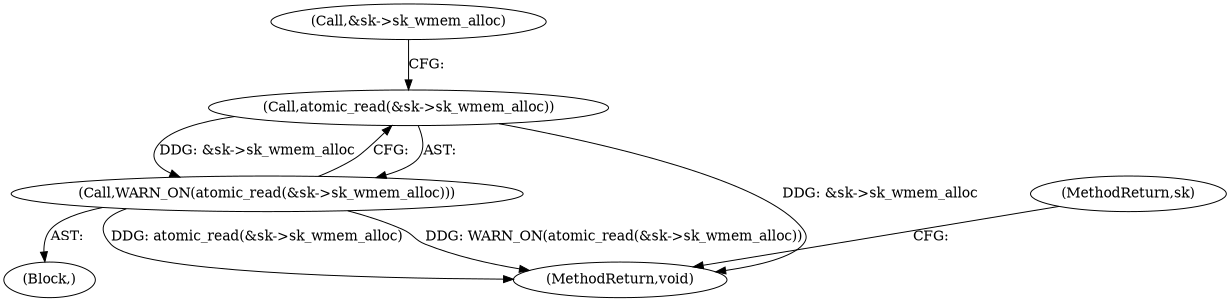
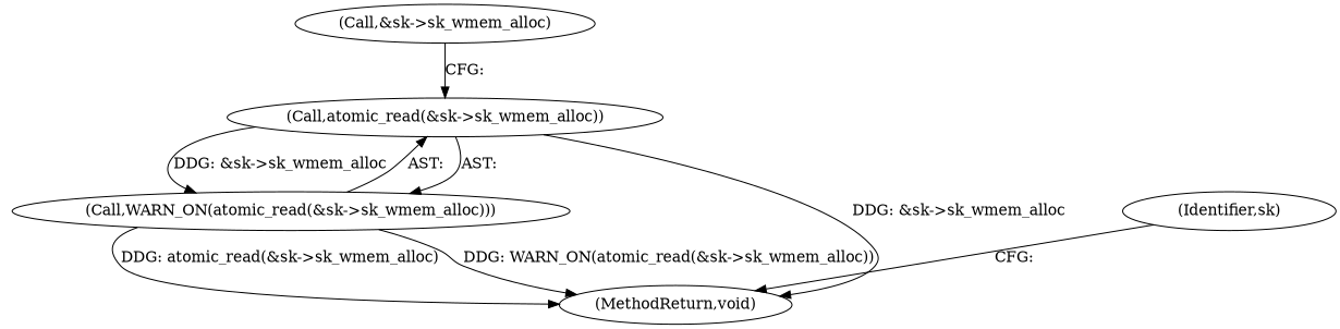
  digraph {
    n1 [label="(Call,atomic_read(&sk->sk_wmem_alloc))"]
    n2 [label="(Call,WARN_ON(atomic_read(&sk->sk_wmem_alloc)))"]
    n3 [label="(MethodReturn,void)"]
-   n4 [label="(Block,)"]
    n5 [label="(Call,&sk->sk_wmem_alloc)"]
-   n6 [label="(MethodReturn,sk)"]
+   n6 [label="(Identifier,sk)"]
    n1 -> n2 [label="AST: "]
    n1 -> n2 [label="DDG: &sk->sk_wmem_alloc"]
    n1 -> n3 [label="DDG: &sk->sk_wmem_alloc"]
-   n2 -> n1 [label="CFG: "]
+   n2 -> n1 [label="AST: "]
    n2 -> n3 [label="DDG: atomic_read(&sk->sk_wmem_alloc)"]
    n2 -> n3 [label="DDG: WARN_ON(atomic_read(&sk->sk_wmem_alloc))"]
-   n2 -> n4 [label="AST: "]
    n5 -> n1 [label="CFG: "]
    n6 -> n3 [label="CFG: "]
  }
